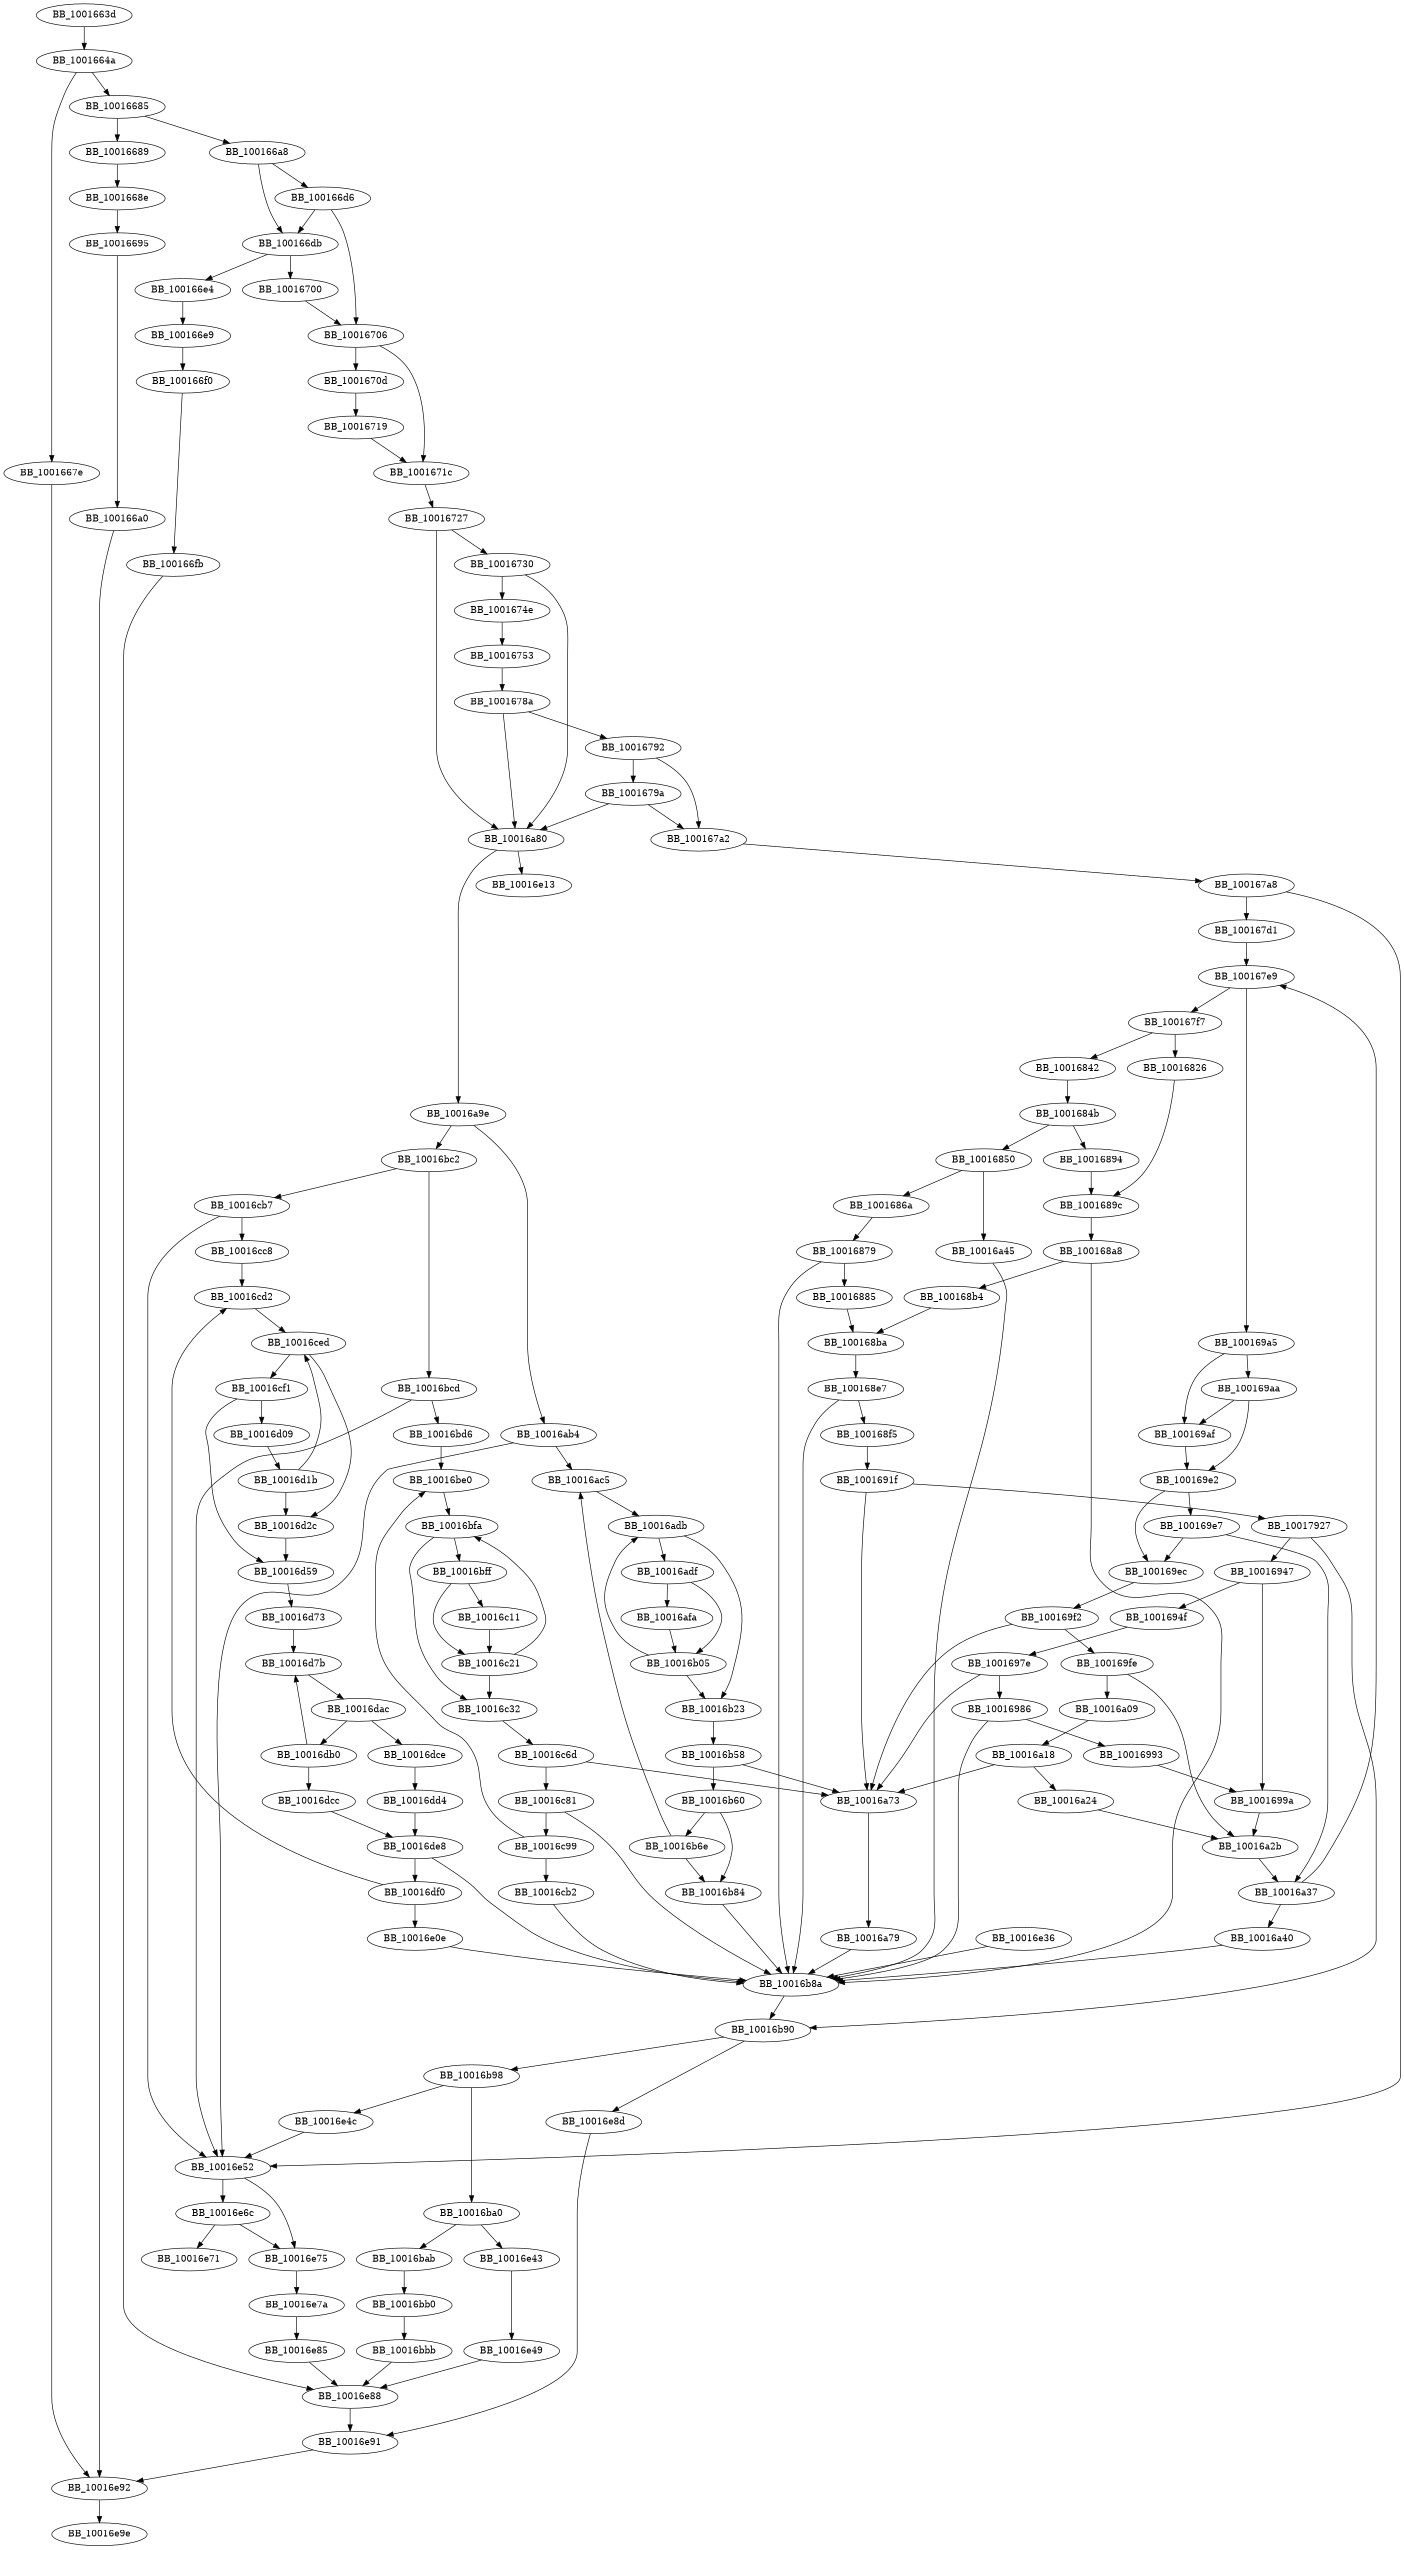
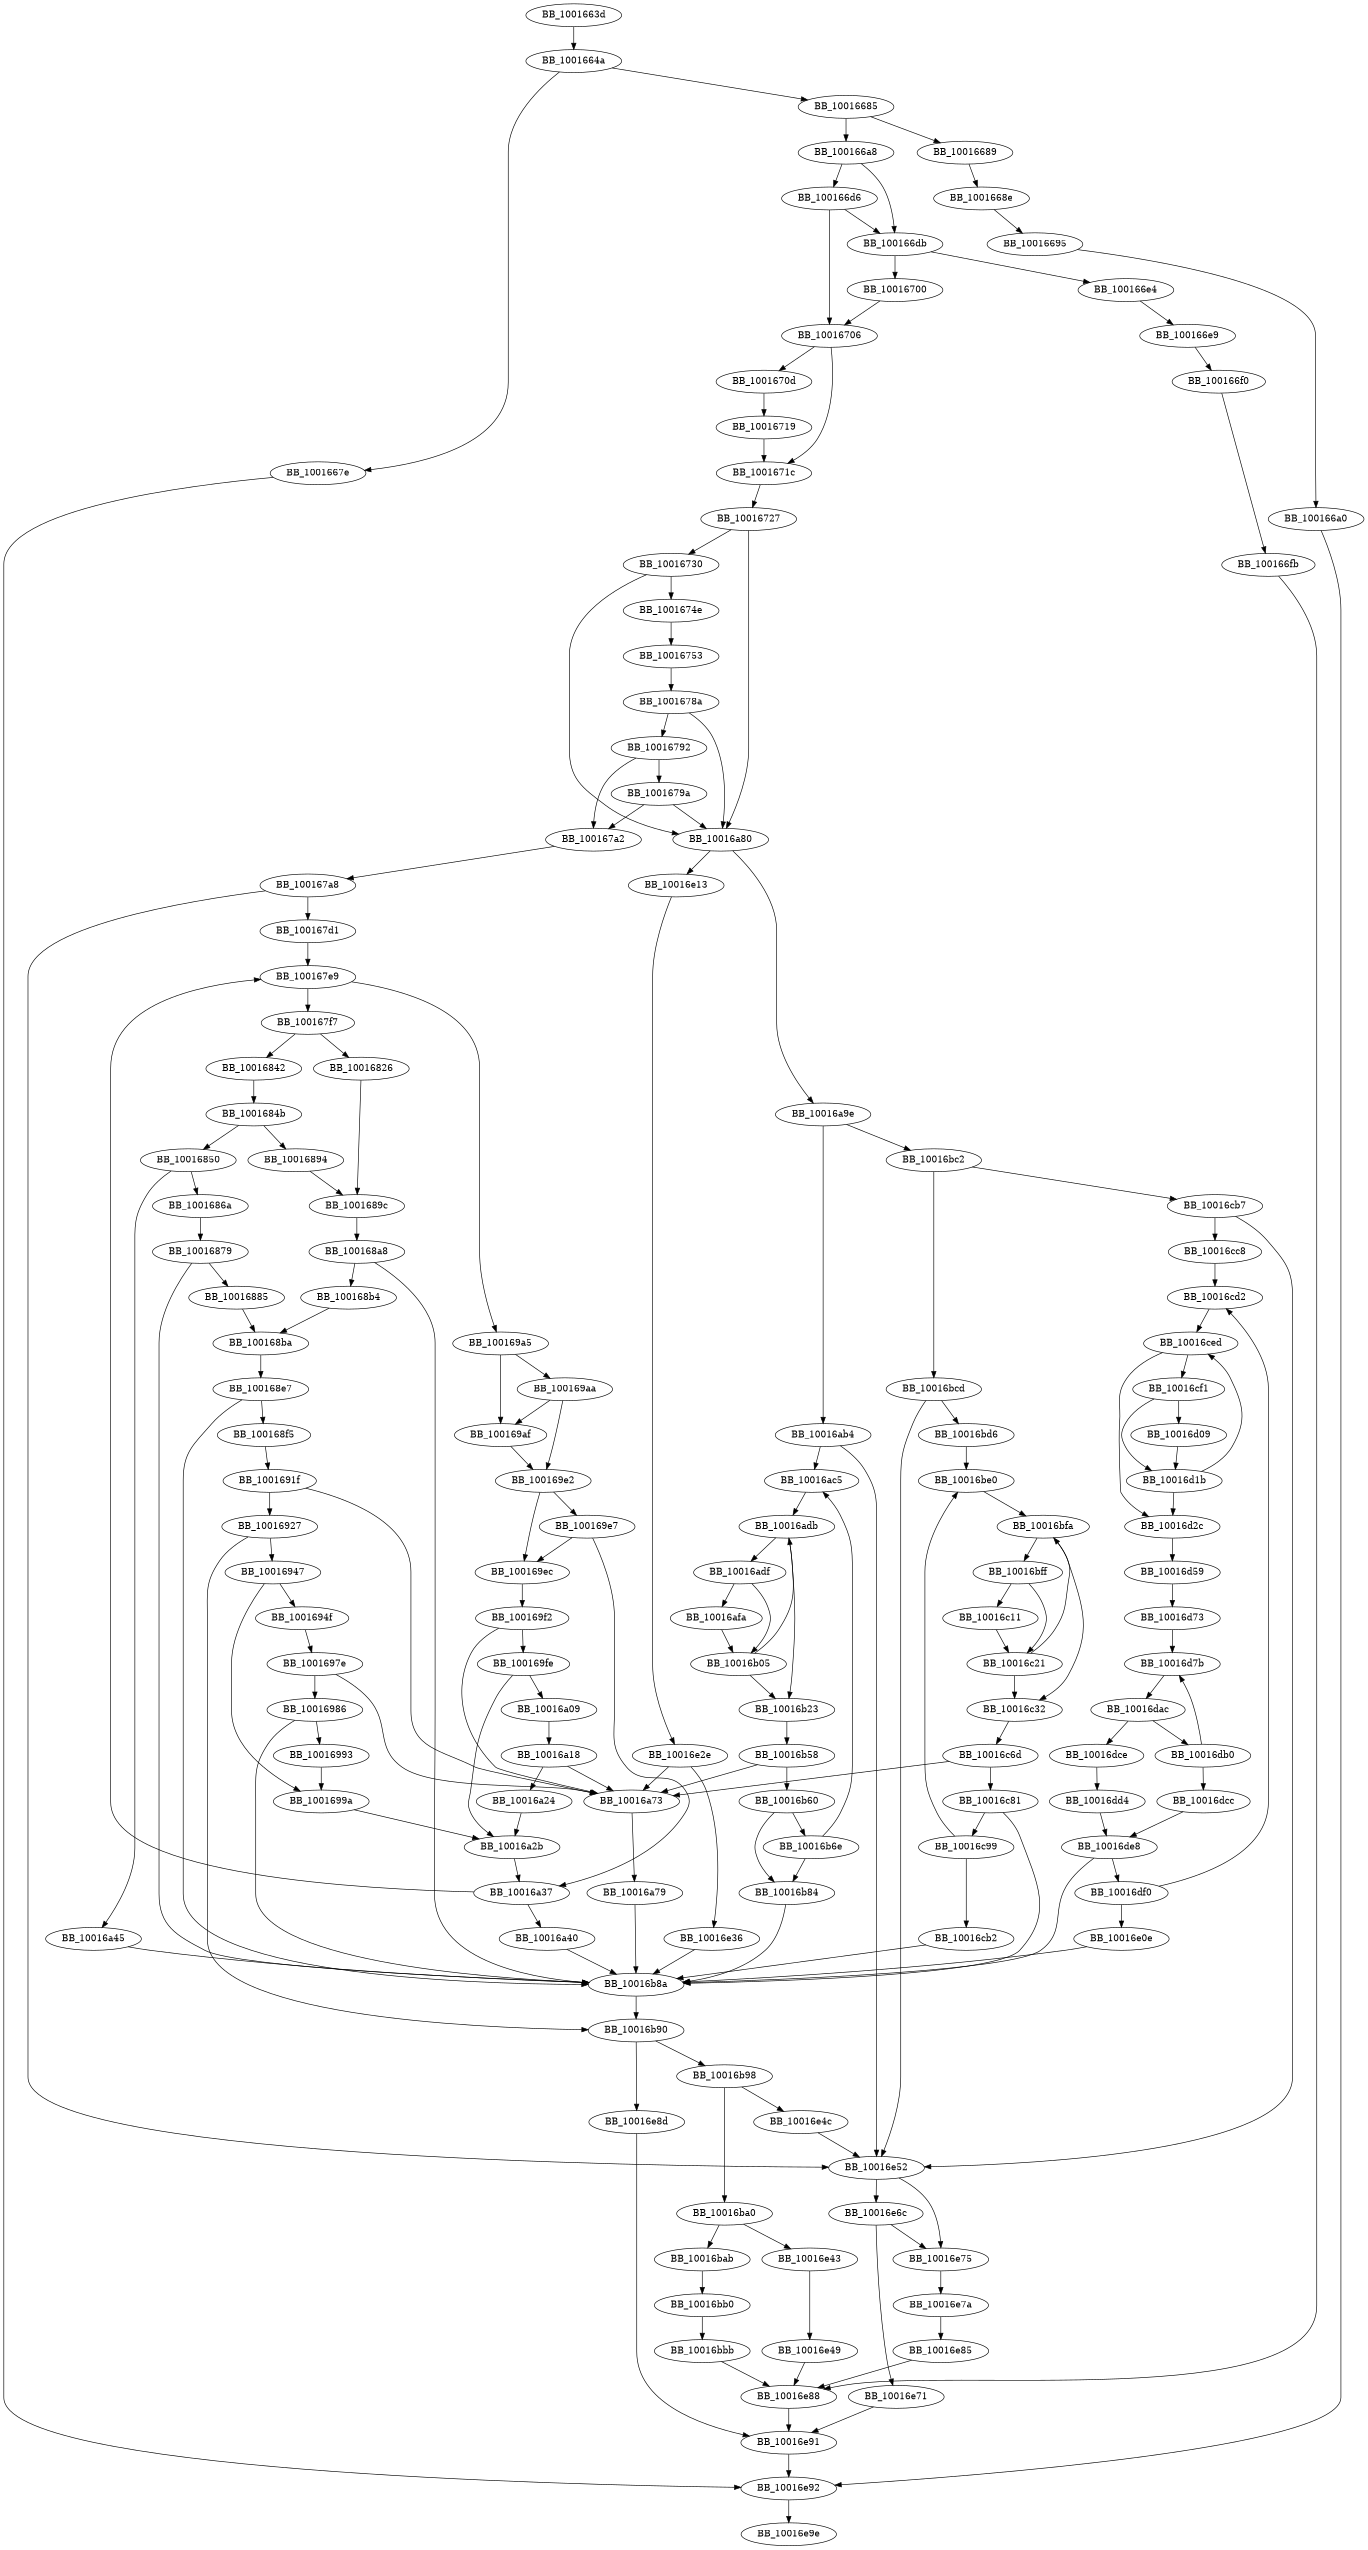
  digraph {
    BB_1001663d
    BB_1001664a
    BB_1001667e
    BB_10016685
    BB_10016e92
    BB_10016689
    BB_100166a8
    BB_10016e9e
    BB_1001668e
    BB_100166d6
    BB_100166db
    BB_10016695
    BB_10016706
    BB_100166e4
    BB_10016700
    BB_100166a0
    BB_1001670d
    BB_1001671c
    BB_100166e9
    BB_10016719
    BB_10016727
    BB_100166f0
    BB_100166fb
    BB_10016e88
    BB_10016e91
    BB_10016730
    BB_10016a80
    BB_1001674e
    BB_10016a9e
    BB_10016e13
    BB_10016753
    BB_10016ab4
    BB_10016bc2
+   BB_10016e2e
    BB_1001678a
    BB_10016792
    BB_1001679a
    BB_100167a2
    BB_100167a8
    BB_100167d1
    BB_10016e52
    BB_100167e9
    BB_10016e6c
    BB_10016e75
    BB_100167f7
    BB_100169a5
    BB_10016e71
    BB_10016e7a
    BB_10016826
    BB_10016842
    BB_100169aa
    BB_100169af
    BB_1001689c
    BB_1001684b
    BB_100169e2
    BB_100168a8
    BB_10016850
    BB_10016894
    BB_10016b8a
    BB_100168b4
    BB_1001686a
    BB_10016a45
    BB_10016879
    BB_10016885
    BB_10016b90
    BB_100168ba
    BB_100168e7
    BB_10016b98
    BB_10016e8d
    BB_100168f5
    BB_1001691f
-   BB_10016927 [label=BB_10017927]
+   BB_10016927
    BB_10016a73
    BB_10016947
    BB_10016a79
    BB_1001694f
    BB_1001699a
    BB_1001697e
    BB_10016a2b
    BB_10016ba0
    BB_10016e4c
    BB_10016986
    BB_10016a37
    BB_10016993
    BB_10016a40
    BB_100169e7
    BB_100169ec
    BB_100169f2
    BB_100169fe
    BB_10016a09
    BB_10016a18
    BB_10016a24
    BB_10016ac5
    BB_10016bcd
    BB_10016cb7
    BB_10016e36
    BB_10016adb
    BB_10016bd6
    BB_10016cc8
    BB_10016adf
    BB_10016b23
    BB_10016afa
    BB_10016b05
    BB_10016b58
    BB_10016b60
    BB_10016b6e
    BB_10016b84
    BB_10016bab
    BB_10016e43
    BB_10016bb0
    BB_10016e49
    BB_10016bbb
    BB_10016be0
    BB_10016cd2
    BB_10016bfa
    BB_10016bff
    BB_10016c32
    BB_10016c11
    BB_10016c21
    BB_10016c6d
    BB_10016c81
    BB_10016c99
    BB_10016cb2
    BB_10016ced
    BB_10016cf1
    BB_10016d2c
    BB_10016d09
    BB_10016d1b
    BB_10016d59
    BB_10016d73
    BB_10016d7b
    BB_10016dac
    BB_10016db0
    BB_10016dce
    BB_10016dcc
    BB_10016dd4
    BB_10016de8
    BB_10016df0
    BB_10016e0e
    BB_10016e85
    BB_1001663d -> BB_1001664a
    BB_1001664a -> BB_1001667e
    BB_1001664a -> BB_10016685
    BB_1001667e -> BB_10016e92
    BB_10016685 -> BB_10016689
    BB_10016685 -> BB_100166a8
    BB_10016e92 -> BB_10016e9e
    BB_10016689 -> BB_1001668e
    BB_100166a8 -> BB_100166d6
    BB_100166a8 -> BB_100166db
    BB_1001668e -> BB_10016695
    BB_100166d6 -> BB_100166db
    BB_100166d6 -> BB_10016706
    BB_100166db -> BB_100166e4
    BB_100166db -> BB_10016700
    BB_10016695 -> BB_100166a0
    BB_10016706 -> BB_1001670d
    BB_10016706 -> BB_1001671c
    BB_100166e4 -> BB_100166e9
    BB_10016700 -> BB_10016706
    BB_100166a0 -> BB_10016e92
    BB_1001670d -> BB_10016719
    BB_1001671c -> BB_10016727
    BB_100166e9 -> BB_100166f0
    BB_10016719 -> BB_1001671c
    BB_10016727 -> BB_10016730
    BB_10016727 -> BB_10016a80
    BB_100166f0 -> BB_100166fb
    BB_100166fb -> BB_10016e88
    BB_10016e88 -> BB_10016e91
    BB_10016e91 -> BB_10016e92
    BB_10016730 -> BB_10016a80
    BB_10016730 -> BB_1001674e
    BB_10016a80 -> BB_10016a9e
    BB_10016a80 -> BB_10016e13
    BB_1001674e -> BB_10016753
    BB_10016a9e -> BB_10016ab4
    BB_10016a9e -> BB_10016bc2
+   BB_10016e13 -> BB_10016e2e
    BB_10016753 -> BB_1001678a
    BB_10016ab4 -> BB_10016e52
    BB_10016ab4 -> BB_10016ac5
    BB_10016bc2 -> BB_10016bcd
    BB_10016bc2 -> BB_10016cb7
+   BB_10016e2e -> BB_10016a73
+   BB_10016e2e -> BB_10016e36
    BB_1001678a -> BB_10016a80
    BB_1001678a -> BB_10016792
    BB_10016792 -> BB_1001679a
    BB_10016792 -> BB_100167a2
    BB_1001679a -> BB_10016a80
    BB_1001679a -> BB_100167a2
    BB_100167a2 -> BB_100167a8
    BB_100167a8 -> BB_100167d1
    BB_100167a8 -> BB_10016e52
    BB_100167d1 -> BB_100167e9
    BB_10016e52 -> BB_10016e6c
    BB_10016e52 -> BB_10016e75
    BB_100167e9 -> BB_100167f7
    BB_100167e9 -> BB_100169a5
    BB_10016e6c -> BB_10016e75
    BB_10016e6c -> BB_10016e71
    BB_10016e75 -> BB_10016e7a
    BB_100167f7 -> BB_10016826
    BB_100167f7 -> BB_10016842
    BB_100169a5 -> BB_100169aa
    BB_100169a5 -> BB_100169af
+   BB_10016e71 -> BB_10016e91
    BB_10016e7a -> BB_10016e85
    BB_10016826 -> BB_1001689c
    BB_10016842 -> BB_1001684b
    BB_100169aa -> BB_100169af
    BB_100169aa -> BB_100169e2
    BB_100169af -> BB_100169e2
    BB_1001689c -> BB_100168a8
    BB_1001684b -> BB_10016850
    BB_1001684b -> BB_10016894
    BB_100169e2 -> BB_100169e7
    BB_100169e2 -> BB_100169ec
    BB_100168a8 -> BB_10016b8a
    BB_100168a8 -> BB_100168b4
    BB_10016850 -> BB_1001686a
    BB_10016850 -> BB_10016a45
    BB_10016894 -> BB_1001689c
    BB_10016b8a -> BB_10016b90
    BB_100168b4 -> BB_100168ba
    BB_1001686a -> BB_10016879
    BB_10016a45 -> BB_10016b8a
    BB_10016879 -> BB_10016b8a
    BB_10016879 -> BB_10016885
    BB_10016885 -> BB_100168ba
    BB_10016b90 -> BB_10016b98
    BB_10016b90 -> BB_10016e8d
    BB_100168ba -> BB_100168e7
    BB_100168e7 -> BB_10016b8a
    BB_100168e7 -> BB_100168f5
    BB_10016b98 -> BB_10016ba0
    BB_10016b98 -> BB_10016e4c
    BB_10016e8d -> BB_10016e91
    BB_100168f5 -> BB_1001691f
    BB_1001691f -> BB_10016927
    BB_1001691f -> BB_10016a73
    BB_10016927 -> BB_10016b90
    BB_10016927 -> BB_10016947
    BB_10016a73 -> BB_10016a79
    BB_10016947 -> BB_1001694f
    BB_10016947 -> BB_1001699a
    BB_10016a79 -> BB_10016b8a
    BB_1001694f -> BB_1001697e
    BB_1001699a -> BB_10016a2b
    BB_1001697e -> BB_10016a73
    BB_1001697e -> BB_10016986
    BB_10016a2b -> BB_10016a37
    BB_10016ba0 -> BB_10016bab
    BB_10016ba0 -> BB_10016e43
    BB_10016e4c -> BB_10016e52
    BB_10016986 -> BB_10016b8a
    BB_10016986 -> BB_10016993
    BB_10016a37 -> BB_100167e9
    BB_10016a37 -> BB_10016a40
    BB_10016993 -> BB_1001699a
    BB_10016a40 -> BB_10016b8a
    BB_100169e7 -> BB_10016a37
    BB_100169e7 -> BB_100169ec
    BB_100169ec -> BB_100169f2
    BB_100169f2 -> BB_10016a73
    BB_100169f2 -> BB_100169fe
    BB_100169fe -> BB_10016a2b
    BB_100169fe -> BB_10016a09
    BB_10016a09 -> BB_10016a18
    BB_10016a18 -> BB_10016a73
    BB_10016a18 -> BB_10016a24
    BB_10016a24 -> BB_10016a2b
    BB_10016ac5 -> BB_10016adb
    BB_10016bcd -> BB_10016e52
    BB_10016bcd -> BB_10016bd6
    BB_10016cb7 -> BB_10016e52
    BB_10016cb7 -> BB_10016cc8
    BB_10016e36 -> BB_10016b8a
    BB_10016adb -> BB_10016adf
    BB_10016adb -> BB_10016b23
    BB_10016bd6 -> BB_10016be0
    BB_10016cc8 -> BB_10016cd2
    BB_10016adf -> BB_10016afa
    BB_10016adf -> BB_10016b05
    BB_10016b23 -> BB_10016b58
    BB_10016afa -> BB_10016b05
    BB_10016b05 -> BB_10016adb
    BB_10016b05 -> BB_10016b23
    BB_10016b58 -> BB_10016a73
    BB_10016b58 -> BB_10016b60
    BB_10016b60 -> BB_10016b6e
    BB_10016b60 -> BB_10016b84
    BB_10016b6e -> BB_10016ac5
    BB_10016b6e -> BB_10016b84
    BB_10016b84 -> BB_10016b8a
    BB_10016bab -> BB_10016bb0
    BB_10016e43 -> BB_10016e49
    BB_10016bb0 -> BB_10016bbb
    BB_10016e49 -> BB_10016e88
    BB_10016bbb -> BB_10016e88
    BB_10016be0 -> BB_10016bfa
    BB_10016cd2 -> BB_10016ced
    BB_10016bfa -> BB_10016bff
    BB_10016bfa -> BB_10016c32
    BB_10016bff -> BB_10016c11
    BB_10016bff -> BB_10016c21
    BB_10016c32 -> BB_10016c6d
    BB_10016c11 -> BB_10016c21
    BB_10016c21 -> BB_10016bfa
    BB_10016c21 -> BB_10016c32
    BB_10016c6d -> BB_10016a73
    BB_10016c6d -> BB_10016c81
    BB_10016c81 -> BB_10016b8a
    BB_10016c81 -> BB_10016c99
    BB_10016c99 -> BB_10016be0
    BB_10016c99 -> BB_10016cb2
    BB_10016cb2 -> BB_10016b8a
    BB_10016ced -> BB_10016cf1
    BB_10016ced -> BB_10016d2c
    BB_10016cf1 -> BB_10016d09
-   BB_10016cf1 -> BB_10016d59
+   BB_10016cf1 -> BB_10016d1b
    BB_10016d2c -> BB_10016d59
    BB_10016d09 -> BB_10016d1b
    BB_10016d1b -> BB_10016ced
    BB_10016d1b -> BB_10016d2c
    BB_10016d59 -> BB_10016d73
    BB_10016d73 -> BB_10016d7b
    BB_10016d7b -> BB_10016dac
    BB_10016dac -> BB_10016db0
    BB_10016dac -> BB_10016dce
    BB_10016db0 -> BB_10016d7b
    BB_10016db0 -> BB_10016dcc
    BB_10016dce -> BB_10016dd4
    BB_10016dcc -> BB_10016de8
    BB_10016dd4 -> BB_10016de8
    BB_10016de8 -> BB_10016b8a
    BB_10016de8 -> BB_10016df0
    BB_10016df0 -> BB_10016cd2
    BB_10016df0 -> BB_10016e0e
    BB_10016e0e -> BB_10016b8a
    BB_10016e85 -> BB_10016e88
  }
